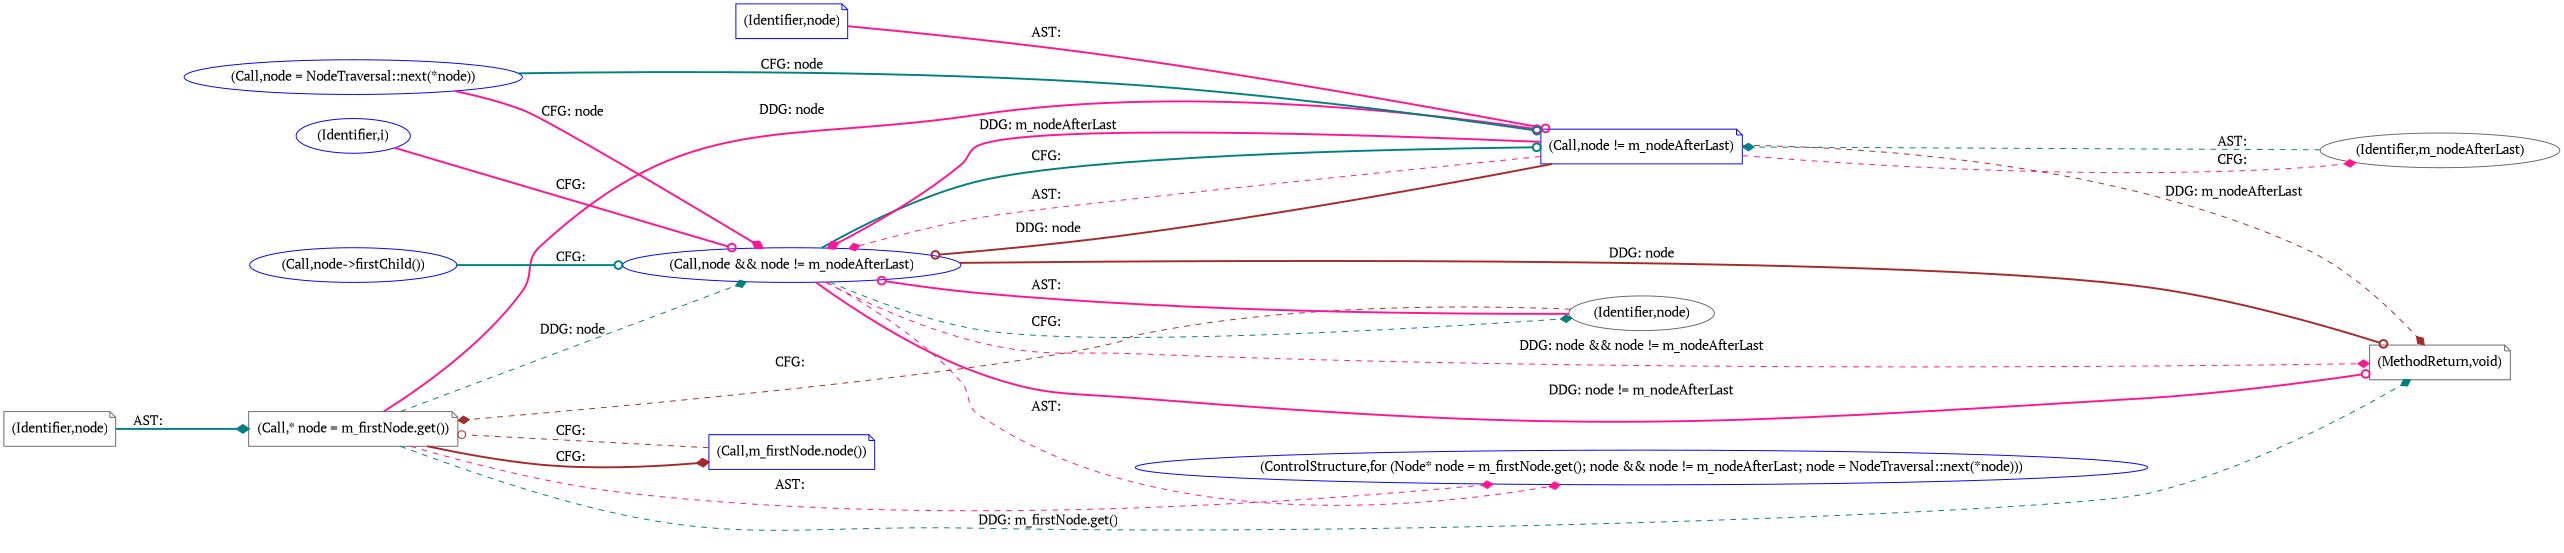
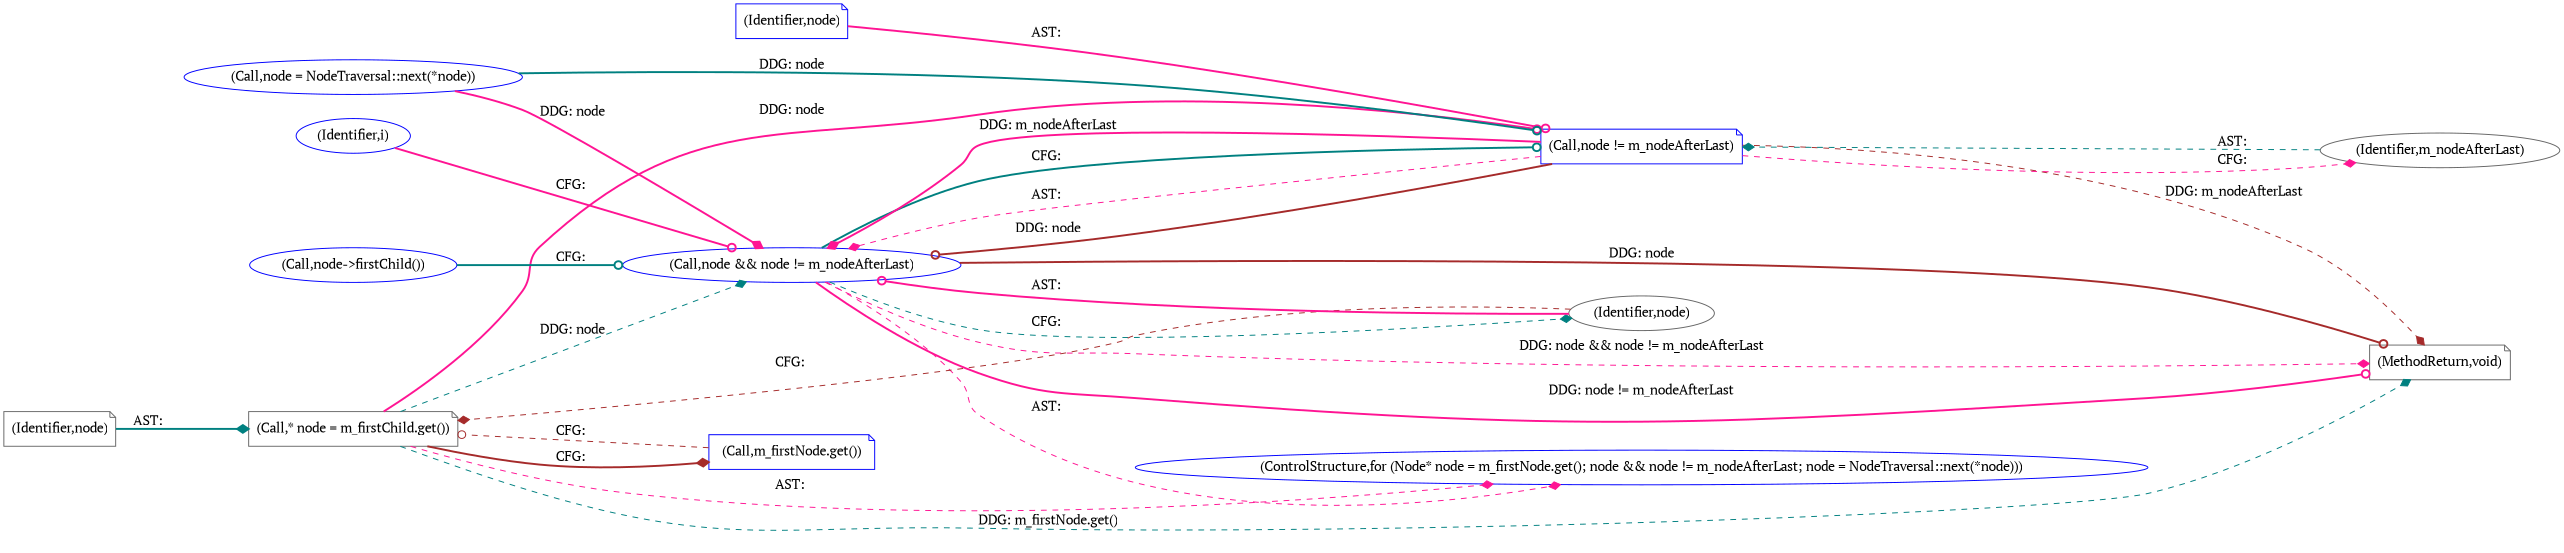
  digraph {
    fontname="PT Serif"
    rankdir=LR
    node [color=blue fontname="PT Serif" shape=ellipse]
    edge [arrowhead=diamond color=deeppink fontname="PT Serif" style=bold]
-   n1 [color=gray40 label="(Call,* node = m_firstNode.get())" shape=note]
+   n1 [color=gray40 label="(Call,* node = m_firstChild.get())" shape=note]
    n2 [label="(Call,node && node != m_nodeAfterLast)"]
    n3 [label="(Call,node != m_nodeAfterLast)" shape=note]
    n4 [label="(ControlStructure,for (Node* node = m_firstNode.get(); node && node != m_nodeAfterLast; node = NodeTraversal::next(*node)))"]
-   n5 [label="(Call,m_firstNode.node())" shape=note]
+   n5 [label="(Call,m_firstNode.get())" shape=note]
    n6 [color=gray40 label="(MethodReturn,void)" shape=note]
    n7 [color=gray40 label="(Identifier,node)"]
    n8 [color=gray40 label="(Identifier,m_nodeAfterLast)"]
    n9 [label="(Identifier,i)"]
    n10 [color=gray40 label="(Identifier,node)" shape=note]
    n11 [label="(Identifier,node)" shape=note]
    n12 [label="(Call,node = NodeTraversal::next(*node))"]
    n13 [label="(Call,node->firstChild())"]
    n1 -> n2 [color=teal label="DDG: node" style=dashed]
    n1 -> n3 [arrowhead=odot label="DDG: node"]
    n1 -> n4 [label="AST: " style=dashed]
    n1 -> n5 [color=brown label="CFG: "]
    n1 -> n6 [color=teal label="DDG: m_firstNode.get()" style=dashed]
    n2 -> n3 [arrowhead=odot color=teal label="CFG: "]
    n2 -> n4 [label="AST: " style=dashed]
    n2 -> n6 [arrowhead=odot label="DDG: node != m_nodeAfterLast"]
    n2 -> n6 [label="DDG: node && node != m_nodeAfterLast" style=dashed]
    n2 -> n6 [arrowhead=odot color=brown label="DDG: node"]
    n2 -> n7 [color=teal label="CFG: " style=dashed]
    n3 -> n2 [label="AST: " style=dashed]
    n3 -> n2 [arrowhead=odot color=brown label="DDG: node"]
    n3 -> n2 [label="DDG: m_nodeAfterLast"]
    n3 -> n6 [color=brown label="DDG: m_nodeAfterLast" style=dashed]
    n3 -> n8 [label="CFG: " style=dashed]
    n5 -> n1 [arrowhead=odot color=brown label="CFG: " style=dashed]
    n7 -> n1 [color=brown label="CFG: " style=dashed]
    n7 -> n2 [arrowhead=odot label="AST: "]
    n8 -> n3 [color=teal label="AST: " style=dashed]
    n9 -> n2 [arrowhead=odot label="CFG: "]
    n10 -> n1 [color=teal label="AST: "]
    n11 -> n3 [arrowhead=odot label="AST: "]
-   n12 -> n2 [label="CFG: node"]
-   n12 -> n3 [arrowhead=odot color=teal label="CFG: node"]
+   n12 -> n2 [label="DDG: node"]
+   n12 -> n3 [arrowhead=odot color=teal label="DDG: node"]
    n13 -> n2 [arrowhead=odot color=teal label="CFG: "]
  }
